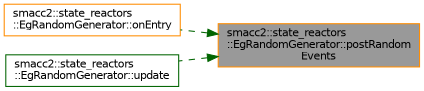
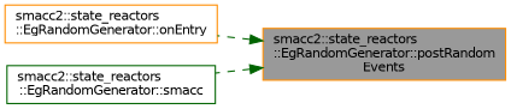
  digraph {
    rankdir=RL
    node [color=darkorange fillcolor=white fontname=Helvetica fontsize=10 shape=box style=filled]
    edge [color=darkgreen dir=back fontname=Helvetica fontsize=10 labelfontname=Helvetica labelfontsize=10 style=dashed]
    n1 [fillcolor=grey60 fontcolor=black height=0.2 label="smacc2::state_reactors\l::EgRandomGenerator::postRandom\lEvents" width=0.4]
    n2 [height=0.2 label="smacc2::state_reactors\l::EgRandomGenerator::onEntry" width=0.4]
-   n3 [color=darkgreen height=0.2 label="smacc2::state_reactors\l::EgRandomGenerator::update" width=0.4]
+   n3 [color=darkgreen height=0.2 label="smacc2::state_reactors\l::EgRandomGenerator::smacc" width=0.4]
    n1 -> n2
    n1 -> n3
  }
